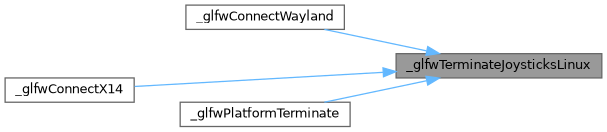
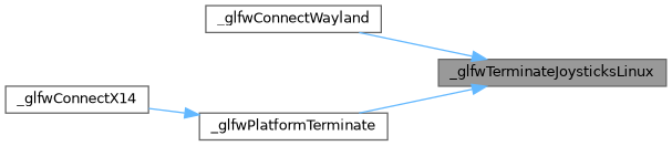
  digraph {
    rankdir=RL
    node [color=grey40 fillcolor=white fontname=Helvetica fontsize=10 shape=box style=filled]
    edge [color=steelblue1 dir=back fontname=Helvetica fontsize=10 labelfontname=Helvetica labelfontsize=10 style=solid]
    n1 [color=gray40 fillcolor=grey60 fontcolor=black height=0.2 label=_glfwTerminateJoysticksLinux width=0.4]
    n2 [height=0.2 label=_glfwConnectWayland width=0.4]
    n3 [height=0.2 label=_glfwConnectX14 width=0.4]
    n4 [height=0.2 label=_glfwPlatformTerminate width=0.4]
    n1 -> n2
-   n1 -> n3
+   n4 -> n3
    n1 -> n4
  }
